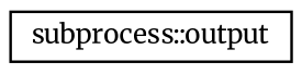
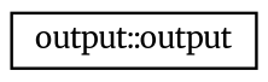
  digraph {
    rankdir=TB
    fontname=Merriweather
-   n1 [color=black fillcolor=white fontname=Merriweather fontsize=10 height=0.2 label="subprocess::output" shape=record style=filled width=0.4]
+   n1 [color=black fillcolor=white fontname=Merriweather fontsize=10 height=0.2 label="output::output" shape=record style=filled width=0.4]
  }
